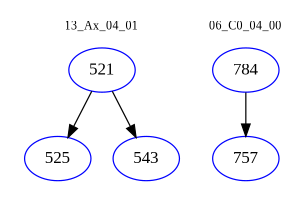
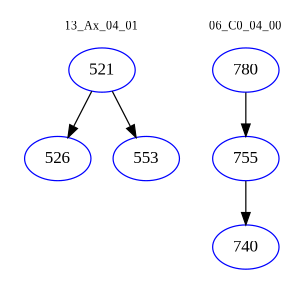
  digraph {
    fontname="Liberation Serif"
    node [color=blue fontname="Liberation Serif"]
    edge [color=black fontname="Liberation Serif"]
    n1 [label=521]
-   n2 [label=525]
-   n3 [label=543]
-   n4 [label=757]
-   n6 [label=784]
+   n2 [label=526]
+   n3 [label=553]
+   n4 [label=755]
+   n5 [label=740]
+   n6 [label=780]
    subgraph cluster_1 {
      color=white
      fontsize=10
      label="13_Ax_04_01"
      n1
      n2
      n3
    }
    subgraph cluster_2 {
      color=white
      fontsize=10
      label="06_C0_04_00"
      n4
+     n5
      n6
    }
    n1 -> n2
    n1 -> n3
+   n4 -> n5
    n6 -> n4
  }
